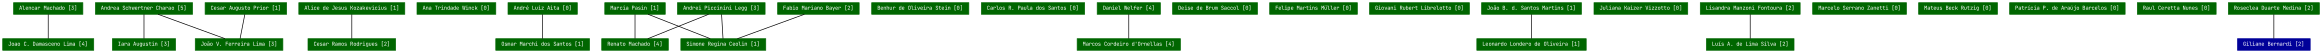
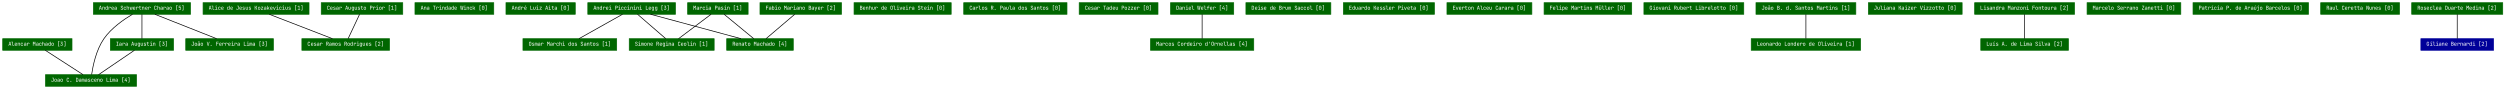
  strict graph {
    fontname="JetBrains Mono"
    node [color="#006600" fontcolor="#FFFFFF" fontname="JetBrains Mono" fontsize=8 shape=rectangle style=filled]
    edge [fontname="JetBrains Mono"]
    n1 [height=0.23611 label="Alencar Machado [3]" width=1.1944]
    n2 [height=0.23611 label="Joao C. Damasceno Lima [4]" width=1.5556]
    n3 [height=0.23611 label="Iara Augustin [3]" width=1.0139]
    n4 [height=0.23611 label="Alice de Jesus Kozakevicius [1]" width=1.6806]
    n5 [height=0.23611 label="Cesar Ramos Rodrigues [2]" width=1.4722]
    n6 [height=0.23611 label="Ana Trindade Winck [0]" width=1.3472]
    n7 [height=0.23611 label="Andrea Schwertner Charao [5]" width=1.6389]
    n8 [height=0.23611 label="João V. Ferreira Lima [3]" width=1.4167]
    n9 [height=0.23611 label="André Luiz Aita [0]" width=1.1528]
    n10 [height=0.23611 label="Andrei Piccinini Legg [3]" width=1.4028]
    n11 [height=0.23611 label="Osmar Marchi dos Santos [1]" width=1.5556]
    n12 [height=0.23611 label="Renato Machado [4]" width=1.1528]
    n13 [height=0.23611 label="Simone Regina Ceolin [1]" width=1.4028]
    n14 [height=0.23611 label="Fabio Mariano Bayer [2]" width=1.3611]
    n15 [height=0.23611 label="Benhur de Oliveira Stein [0]" width=1.5278]
    n16 [height=0.23611 label="Carlos R. Paula dos Santos [0]" width=1.6111]
    n17 [height=0.23611 label="Cesar Augusto Prior [1]" width=1.3194]
+   n18 [height=0.23611 label="Cesar Tadeu Pozzer [0]" width=1.3194]
    n19 [height=0.23611 label="Daniel Welfer [4]" width=1.0556]
    n20 [height=0.23611 label="Marcos Cordeiro d'Ornellas [4]" width=1.6528]
    n21 [height=0.23611 label="Deise de Brum Saccol [0]" width=1.4028]
+   n22 [height=0.23611 label="Eduardo Kessler Piveta [0]" width=1.4583]
+   n23 [height=0.23611 label="Everton Alceu Carara [0]" width=1.4028]
    n24 [height=0.23611 label="Felipe Martins Müller [0]" width=1.3889]
    n25 [height=0.23611 label="Giovani Rubert Librelotto [0]" width=1.5694]
    n26 [height=0.23611 label="João B. d. Santos Martins [1]" width=1.5417]
    n27 [height=0.23611 label="Leonardo Londero de Oliveira [1]" width=1.7778]
    n28 [height=0.23611 label="Juliana Kaizer Vizzotto [0]" width=1.4722]
    n29 [height=0.23611 label="Lisandra Manzoni Fontoura [2]" width=1.6389]
    n30 [height=0.23611 label="Luís A. de Lima Silva [2]" width=1.4028]
    n31 [height=0.23611 label="Marcelo Serrano Zanetti [0]" width=1.5139]
    n32 [height=0.23611 label="Marcia Pasin [1]" width=0.98611]
-   n33 [height=0.23611 label="Mateus Beck Rutzig [0]" width=1.3056]
    n34 [height=0.23611 label="Patrícia P. de Araújo Barcelos [0]" width=1.7778]
    n35 [height=0.23611 label="Raul Ceretta Nunes [0]" width=1.2778]
    n36 [height=0.23611 label="Roseclea Duarte Medina [2]" width=1.5139]
    n37 [color="#000099" height=0.23611 label="Giliane Bernardi [2]" width=1.1528]
    n1 -- n2
+   n3 -- n2
    n4 -- n5
+   n7 -- n2
    n7 -- n3
    n7 -- n8
-   n9 -- n11
+   n10 -- n11
    n10 -- n12
    n10 -- n13
-   n14 -- n13
-   n17 -- n8
+   n14 -- n12
+   n17 -- n5
    n19 -- n20
    n26 -- n27
    n29 -- n30
    n32 -- n12
    n32 -- n13
    n36 -- n37
  }
